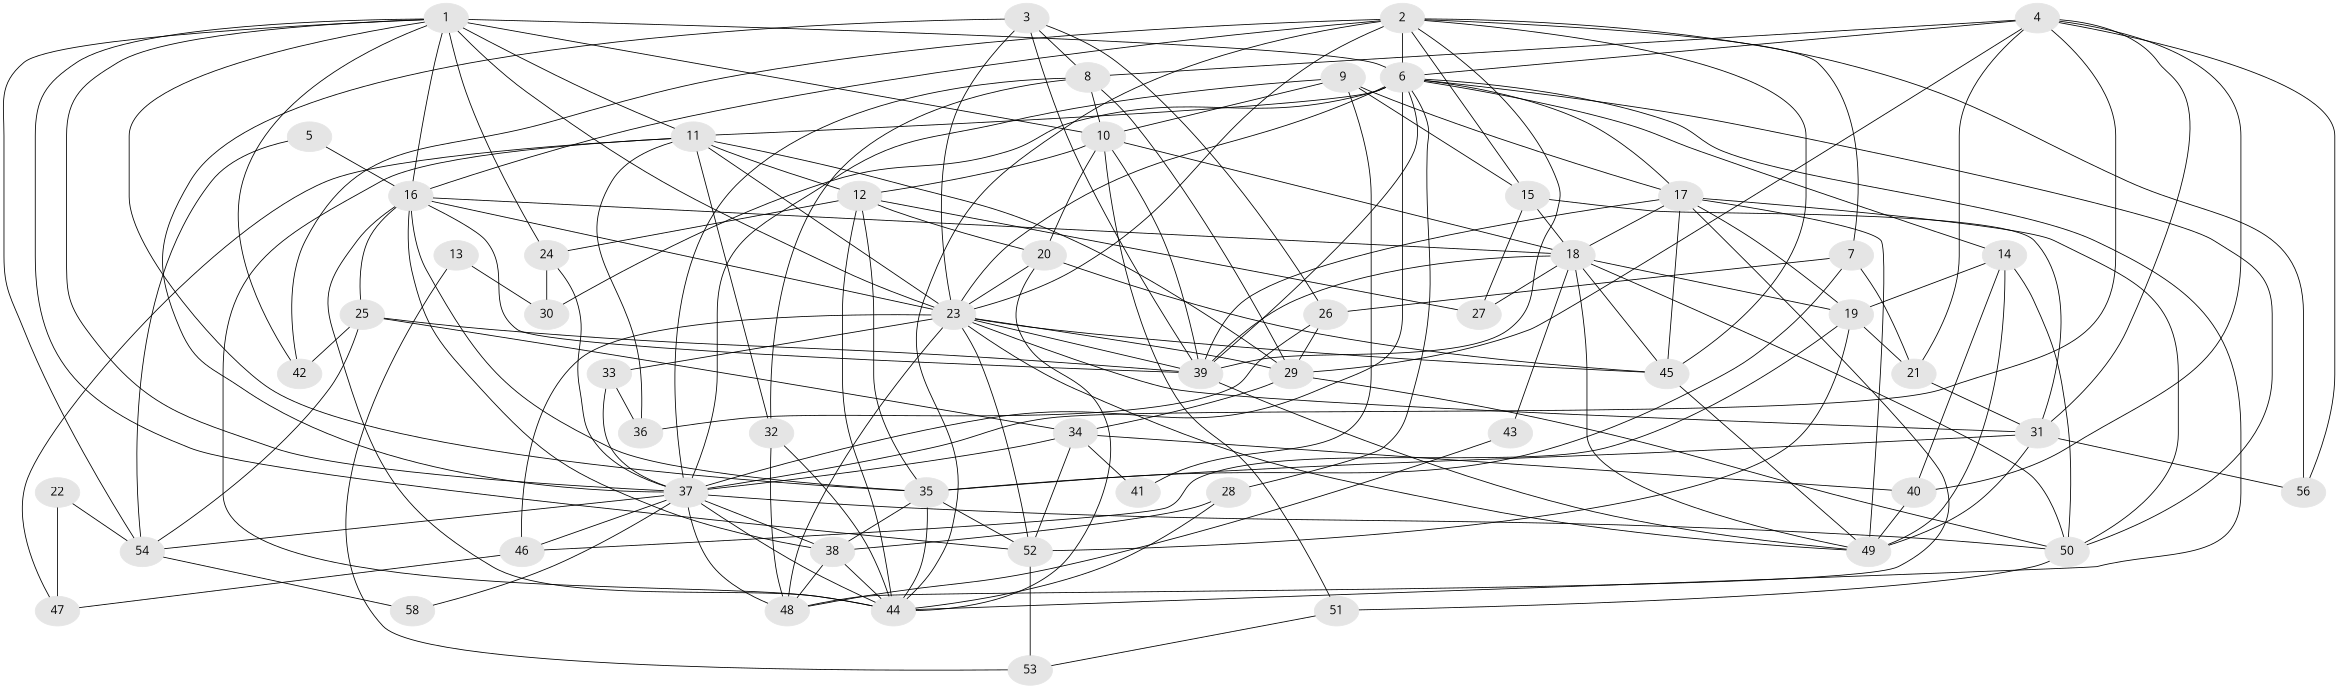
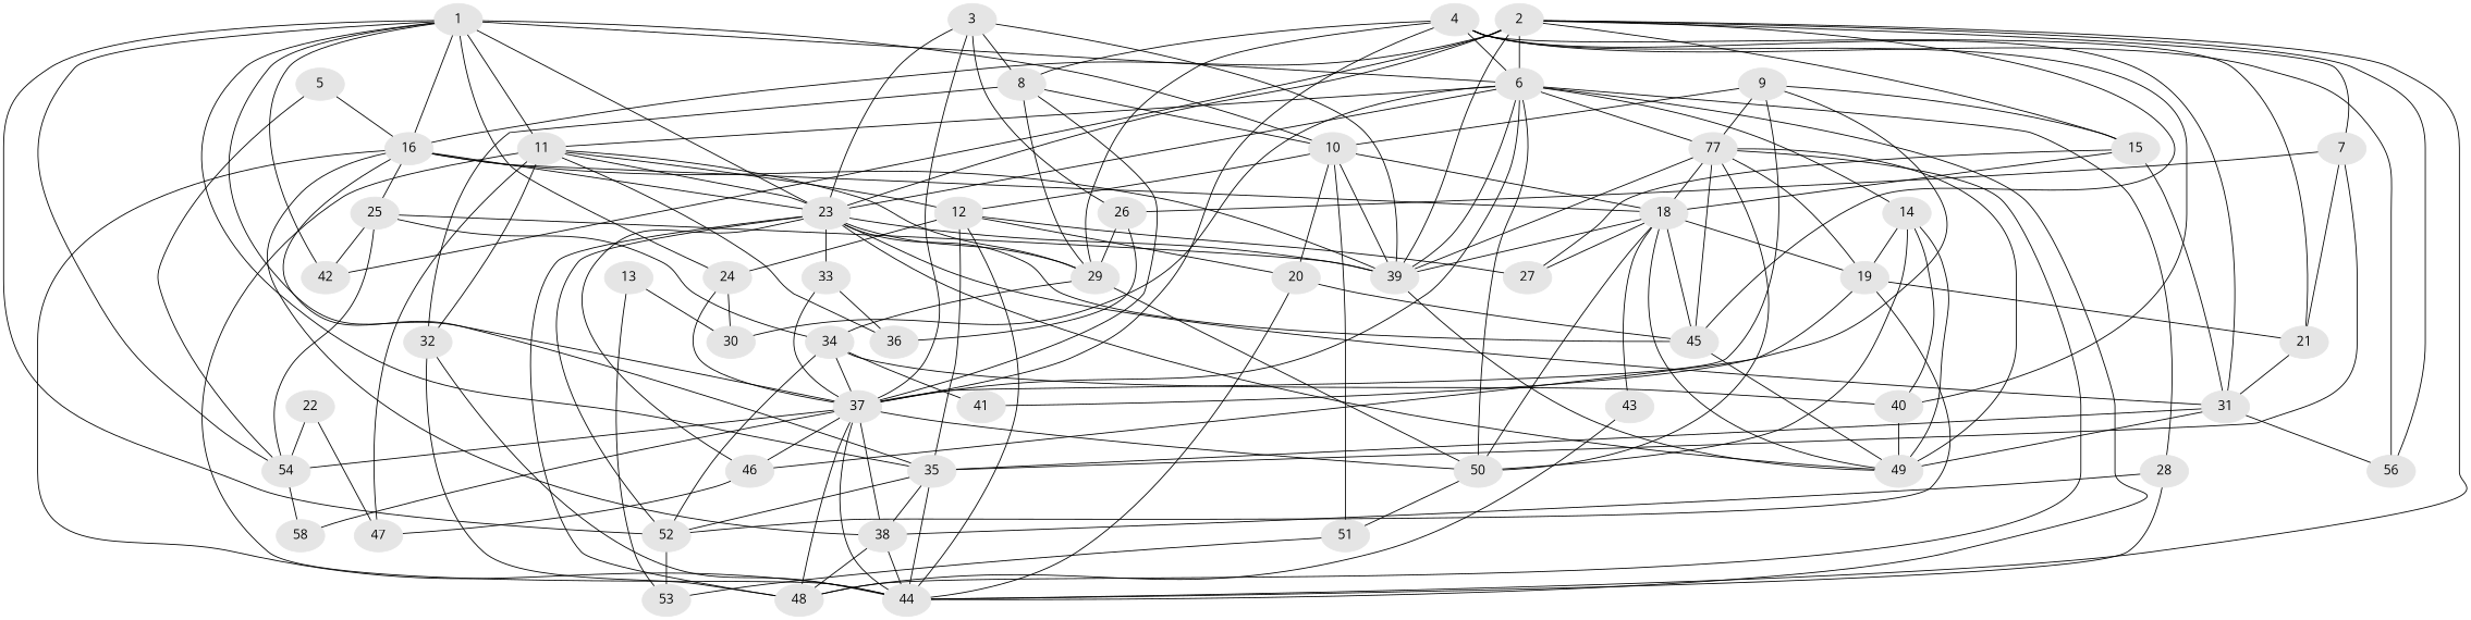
  graph {
    fontname="Open Sans"
    node [color=gray90 fontname="Open Sans" style=filled]
    edge [fontname="Open Sans" weight=1.0]
    1
    6
    10
    11
    16
    23
    24
    35
    37
    42
    52
    54
    39
    44
    14
-   17
+   17 [label=77]
    28
    30
    50
    12
    18
    20
    51
    29
    32
    36
    47
    25
    38
    45
    31
    49
    48
    46
    33
    n36 [label=58]
    53
    2
    7
    15
    56
    4
    8
    21
    40
    26
    27
    3
    34
    5
    19
    9
    41
    43
    13
    22
    1 -- 6 [weight=2.0]
    1 -- 10
    1 -- 11
    1 -- 16
    1 -- 23 [weight=2.0]
    1 -- 24
    1 -- 35
    1 -- 37
    1 -- 42
    1 -- 52
    1 -- 54
    6 -- 11
    6 -- 23
    6 -- 37 [weight=2.0]
    6 -- 39
    6 -- 44
    6 -- 14
    6 -- 17
    6 -- 28
    6 -- 30 [weight=2.0]
    6 -- 50
    10 -- 39
    10 -- 12
    10 -- 18
    10 -- 20
    10 -- 51
    11 -- 23
    11 -- 44 [weight=3.0]
    11 -- 12
    11 -- 29
    11 -- 32
    11 -- 36
    11 -- 47
    16 -- 23
    16 -- 35
    16 -- 39
    16 -- 44
    16 -- 18
    16 -- 25
    16 -- 38
    23 -- 52
    23 -- 39 [weight=3.0]
    23 -- 29
    23 -- 45
    23 -- 31 [weight=2.0]
    23 -- 49
    23 -- 48 [weight=2.0]
    23 -- 46
    23 -- 33
    24 -- 37
    24 -- 30
    35 -- 52
    35 -- 44 [weight=2.0]
    35 -- 38
    37 -- 54
    37 -- 44
    37 -- 50
    37 -- 38 [weight=2.0]
    37 -- 48
    37 -- 46
    37 -- n36
    52 -- 53
    54 -- n36
    39 -- 49
    14 -- 50
    14 -- 49
    14 -- 40
    14 -- 19 [weight=2.0]
    17 -- 39
    17 -- 50
    17 -- 18
    17 -- 45 [weight=3.0]
    17 -- 49 [weight=3.0]
    17 -- 48
    17 -- 19
    28 -- 44
    28 -- 38
    50 -- 51
    12 -- 24
    12 -- 35 [weight=2.0]
    12 -- 44
    12 -- 20
    12 -- 27
    18 -- 39
    18 -- 50
    18 -- 45
    18 -- 49
    18 -- 27
    18 -- 19
    18 -- 43
-   20 -- 23 [weight=2.0]
    20 -- 44
    20 -- 45
    51 -- 53
    29 -- 50
    29 -- 34
    32 -- 44
    32 -- 48
    25 -- 42
    25 -- 54
    25 -- 39
    25 -- 34 [weight=2.0]
    38 -- 44
    38 -- 48
    45 -- 49
    31 -- 35 [weight=2.0]
    31 -- 49
    31 -- 56
    46 -- 47
    33 -- 37
    33 -- 36
    2 -- 6 [weight=2.0]
    2 -- 16 [weight=3.0]
    2 -- 23
    2 -- 42
    2 -- 39
    2 -- 44
    2 -- 45
    2 -- 7
    2 -- 15
    2 -- 56
    7 -- 35
    7 -- 21
    7 -- 26
    15 -- 18
    15 -- 31
    15 -- 27
    4 -- 6
    4 -- 37
    4 -- 29
    4 -- 31
    4 -- 56
    4 -- 8
    4 -- 21
    4 -- 40
    8 -- 10
    8 -- 37
    8 -- 29
    8 -- 32
    21 -- 31
    40 -- 49
    26 -- 29
    26 -- 36
    3 -- 23
    3 -- 37
    3 -- 39
    3 -- 8
    3 -- 26
    34 -- 37
    34 -- 52
    34 -- 40
    34 -- 41
    5 -- 16
    5 -- 54
    19 -- 52
    19 -- 46
    19 -- 21
    9 -- 10
    9 -- 37
    9 -- 17
    9 -- 15
    9 -- 41
    43 -- 48
    13 -- 30
    13 -- 53
    22 -- 54
    22 -- 47
  }
